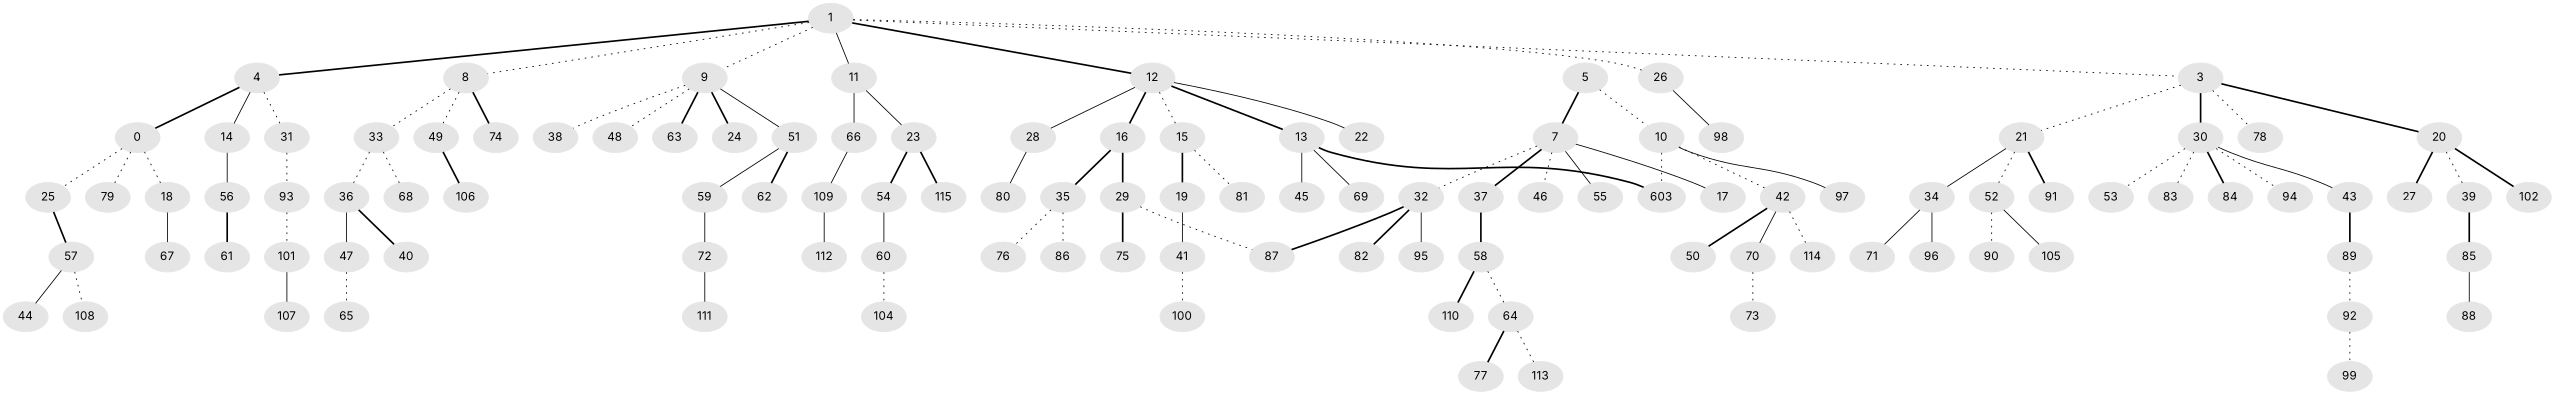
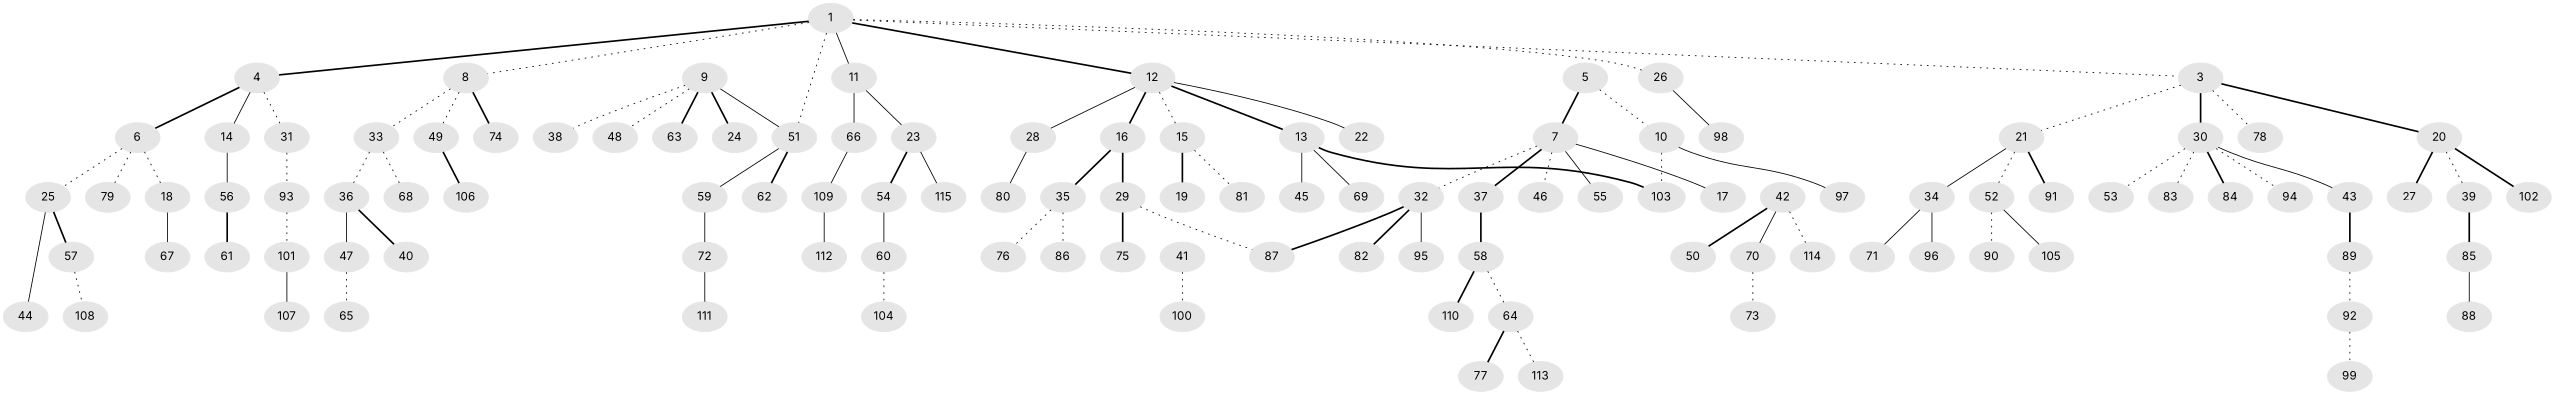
  graph {
    fontname=Inter
    node [color=gray90 fontname=Inter style=filled]
    edge [fontname=Inter style=dotted]
    1
    3
    4
    8
    9
    11
    12
    26
    20
    21
    30
    78
-   6 [label=0]
+   6
    14
    31
    33
    49
    74
    24
    38
    48
    51
    63
    23
    66
    13
    15
    16
    22
    28
    98
    5
    7
    10
    27
    39
    102
    34
    52
    91
    43
    53
    83
    84
    94
    18
    25
    79
    56
    93
    17
    32
    37
    46
    55
    42
    97
-   103 [label=603]
+   103
    67
    44
    57
    87
    82
    95
    58
    36
    68
    106
    59
    62
    50
    70
    114
    54
    115
    109
    45
    69
    19
    81
    29
    35
    80
    61
    41
    75
    76
    86
    100
    85
    71
    96
    90
    105
    60
    108
    89
    101
    40
    47
    65
    64
    110
    88
    73
    92
    72
    104
    77
    113
    111
    112
    99
    107
    1 -- 3
    1 -- 4 [style=bold]
    1 -- 8
-   1 -- 9
+   1 -- 51
    1 -- 11 [style=solid]
    1 -- 12 [style=bold]
    1 -- 26
    3 -- 20 [style=bold]
    3 -- 21
    3 -- 30 [style=bold]
    3 -- 78
    4 -- 6 [style=bold]
    4 -- 14 [style=solid]
    4 -- 31
    8 -- 33
    8 -- 49
    8 -- 74 [style=bold]
    9 -- 24 [style=bold]
    9 -- 38
    9 -- 48
    9 -- 51 [style=solid]
    9 -- 63 [style=bold]
    11 -- 23 [style=solid]
    11 -- 66 [style=solid]
    12 -- 13 [style=bold]
    12 -- 15
    12 -- 16 [style=bold]
    12 -- 22 [style=solid]
    12 -- 28 [style=solid]
    26 -- 98 [style=solid]
    20 -- 27 [style=bold]
    20 -- 39
    20 -- 102 [style=bold]
    21 -- 34 [style=solid]
    21 -- 52
    21 -- 91 [style=bold]
    30 -- 43 [style=solid]
    30 -- 53
    30 -- 83
    30 -- 84 [style=bold]
    30 -- 94
    6 -- 18
    6 -- 25
    6 -- 79
    14 -- 56 [style=solid]
    31 -- 93
    33 -- 36
    33 -- 68
    49 -- 106 [style=bold]
    51 -- 59 [style=solid]
    51 -- 62 [style=bold]
    23 -- 54 [style=bold]
-   23 -- 115 [style=bold]
+   23 -- 115 [style=solid]
    66 -- 109 [style=solid]
    13 -- 103 [style=bold]
    13 -- 45 [style=solid]
    13 -- 69 [style=solid]
    15 -- 19 [style=bold]
    15 -- 81
    16 -- 29 [style=bold]
    16 -- 35 [style=bold]
    28 -- 80 [style=solid]
    5 -- 7 [style=bold]
    5 -- 10
    7 -- 17 [style=solid]
    7 -- 32
    7 -- 37 [style=bold]
    7 -- 46
    7 -- 55 [style=solid]
-   10 -- 42
    10 -- 97 [style=solid]
    10 -- 103
    39 -- 85 [style=bold]
    34 -- 71 [style=solid]
    34 -- 96 [style=solid]
    52 -- 90
    52 -- 105 [style=solid]
    43 -- 89 [style=bold]
    18 -- 67 [style=solid]
-   57 -- 44 [style=solid]
+   25 -- 44 [style=solid]
    25 -- 57 [style=bold]
    56 -- 61 [style=bold]
    93 -- 101
    32 -- 87 [style=bold]
    32 -- 82 [style=bold]
    32 -- 95 [style=solid]
    37 -- 58 [style=bold]
    42 -- 50 [style=bold]
    42 -- 70 [style=solid]
    42 -- 114
    57 -- 108
    58 -- 64
    58 -- 110 [style=bold]
    36 -- 40 [style=bold]
    36 -- 47 [style=solid]
    59 -- 72 [style=solid]
    70 -- 73
    54 -- 60 [style=solid]
    109 -- 112 [style=solid]
-   19 -- 41 [style=solid]
    29 -- 87
    29 -- 75 [style=bold]
    35 -- 76
    35 -- 86
    41 -- 100
    85 -- 88 [style=solid]
    60 -- 104
    89 -- 92
    101 -- 107 [style=solid]
    47 -- 65
    64 -- 77 [style=bold]
    64 -- 113
    92 -- 99
    72 -- 111 [style=solid]
  }
